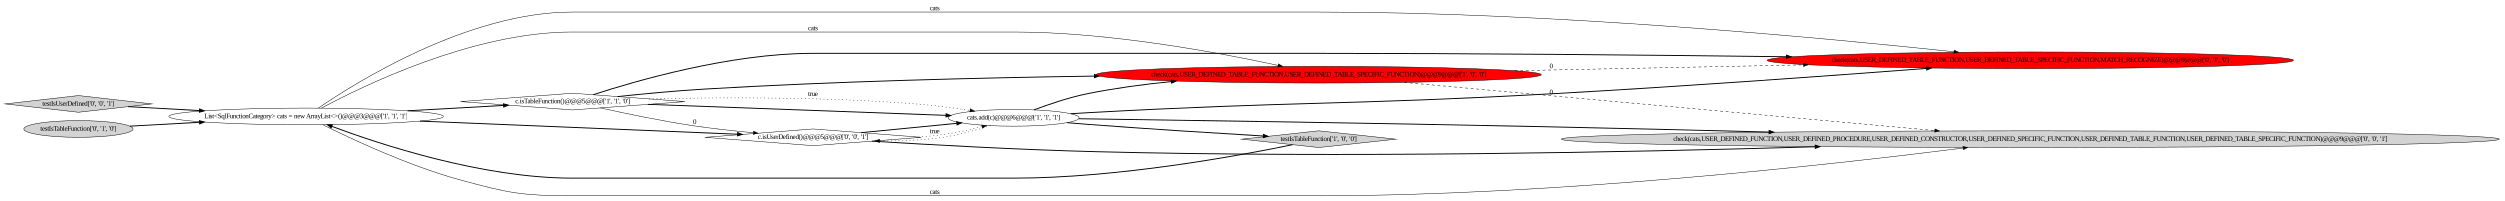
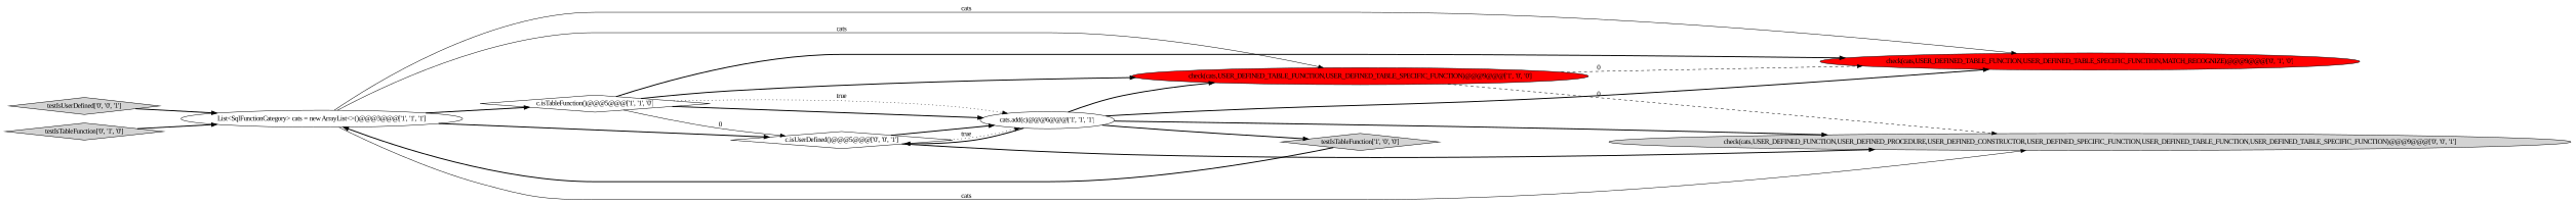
  digraph {
    fontname="Liberation Serif"
    rankdir=LR
    node [fillcolor=lightgray fontname="Liberation Serif" shape=diamond style=filled]
    edge [fontname="Liberation Serif" style=bold]
    n1 [label="testIsUserDefined['0', '0', '1']"]
    n2 [fillcolor=white label="List<SqlFunctionCategory> cats = new ArrayList<>()@@@3@@@['1', '1', '1']" shape=ellipse]
    n3 [fillcolor=red label="check(cats,USER_DEFINED_TABLE_FUNCTION,USER_DEFINED_TABLE_SPECIFIC_FUNCTION,MATCH_RECOGNIZE)@@@9@@@['0', '1', '0']" shape=ellipse]
    n4 [fillcolor=white label="c.isTableFunction()@@@5@@@['1', '1', '0']"]
    n5 [fillcolor=white label="c.isUserDefined()@@@5@@@['0', '0', '1']"]
    n6 [label="check(cats,USER_DEFINED_FUNCTION,USER_DEFINED_PROCEDURE,USER_DEFINED_CONSTRUCTOR,USER_DEFINED_SPECIFIC_FUNCTION,USER_DEFINED_TABLE_FUNCTION,USER_DEFINED_TABLE_SPECIFIC_FUNCTION)@@@9@@@['0', '0', '1']" shape=ellipse]
    n7 [fillcolor=red label="check(cats,USER_DEFINED_TABLE_FUNCTION,USER_DEFINED_TABLE_SPECIFIC_FUNCTION)@@@9@@@['1', '0', '0']" shape=ellipse]
    n8 [fillcolor=white label="cats.add(c)@@@6@@@['1', '1', '1']" shape=ellipse]
    n9 [label="testIsTableFunction['1', '0', '0']"]
-   n10 [label="testIsTableFunction['0', '1', '0']" shape=ellipse]
+   n10 [label="testIsTableFunction['0', '1', '0']"]
    n1 -> n2
    n2 -> n3 [label=cats style=solid]
    n2 -> n4
    n2 -> n5
    n2 -> n6 [label=cats style=solid]
    n2 -> n7 [label=cats style=solid]
    n4 -> n3
    n4 -> n5 [label=0 style=solid]
    n4 -> n7
    n4 -> n8
    n4 -> n8 [label=true style=dotted]
    n5 -> n6
    n5 -> n8
    n5 -> n8 [label=true style=dotted]
    n7 -> n3 [label=0 style=dashed]
    n7 -> n6 [label=0 style=dashed]
    n8 -> n3
-   n8 -> n5 [style=dotted]
+   n8 -> n5
    n8 -> n6
    n8 -> n7
    n8 -> n9
    n9 -> n2
    n10 -> n2
  }
